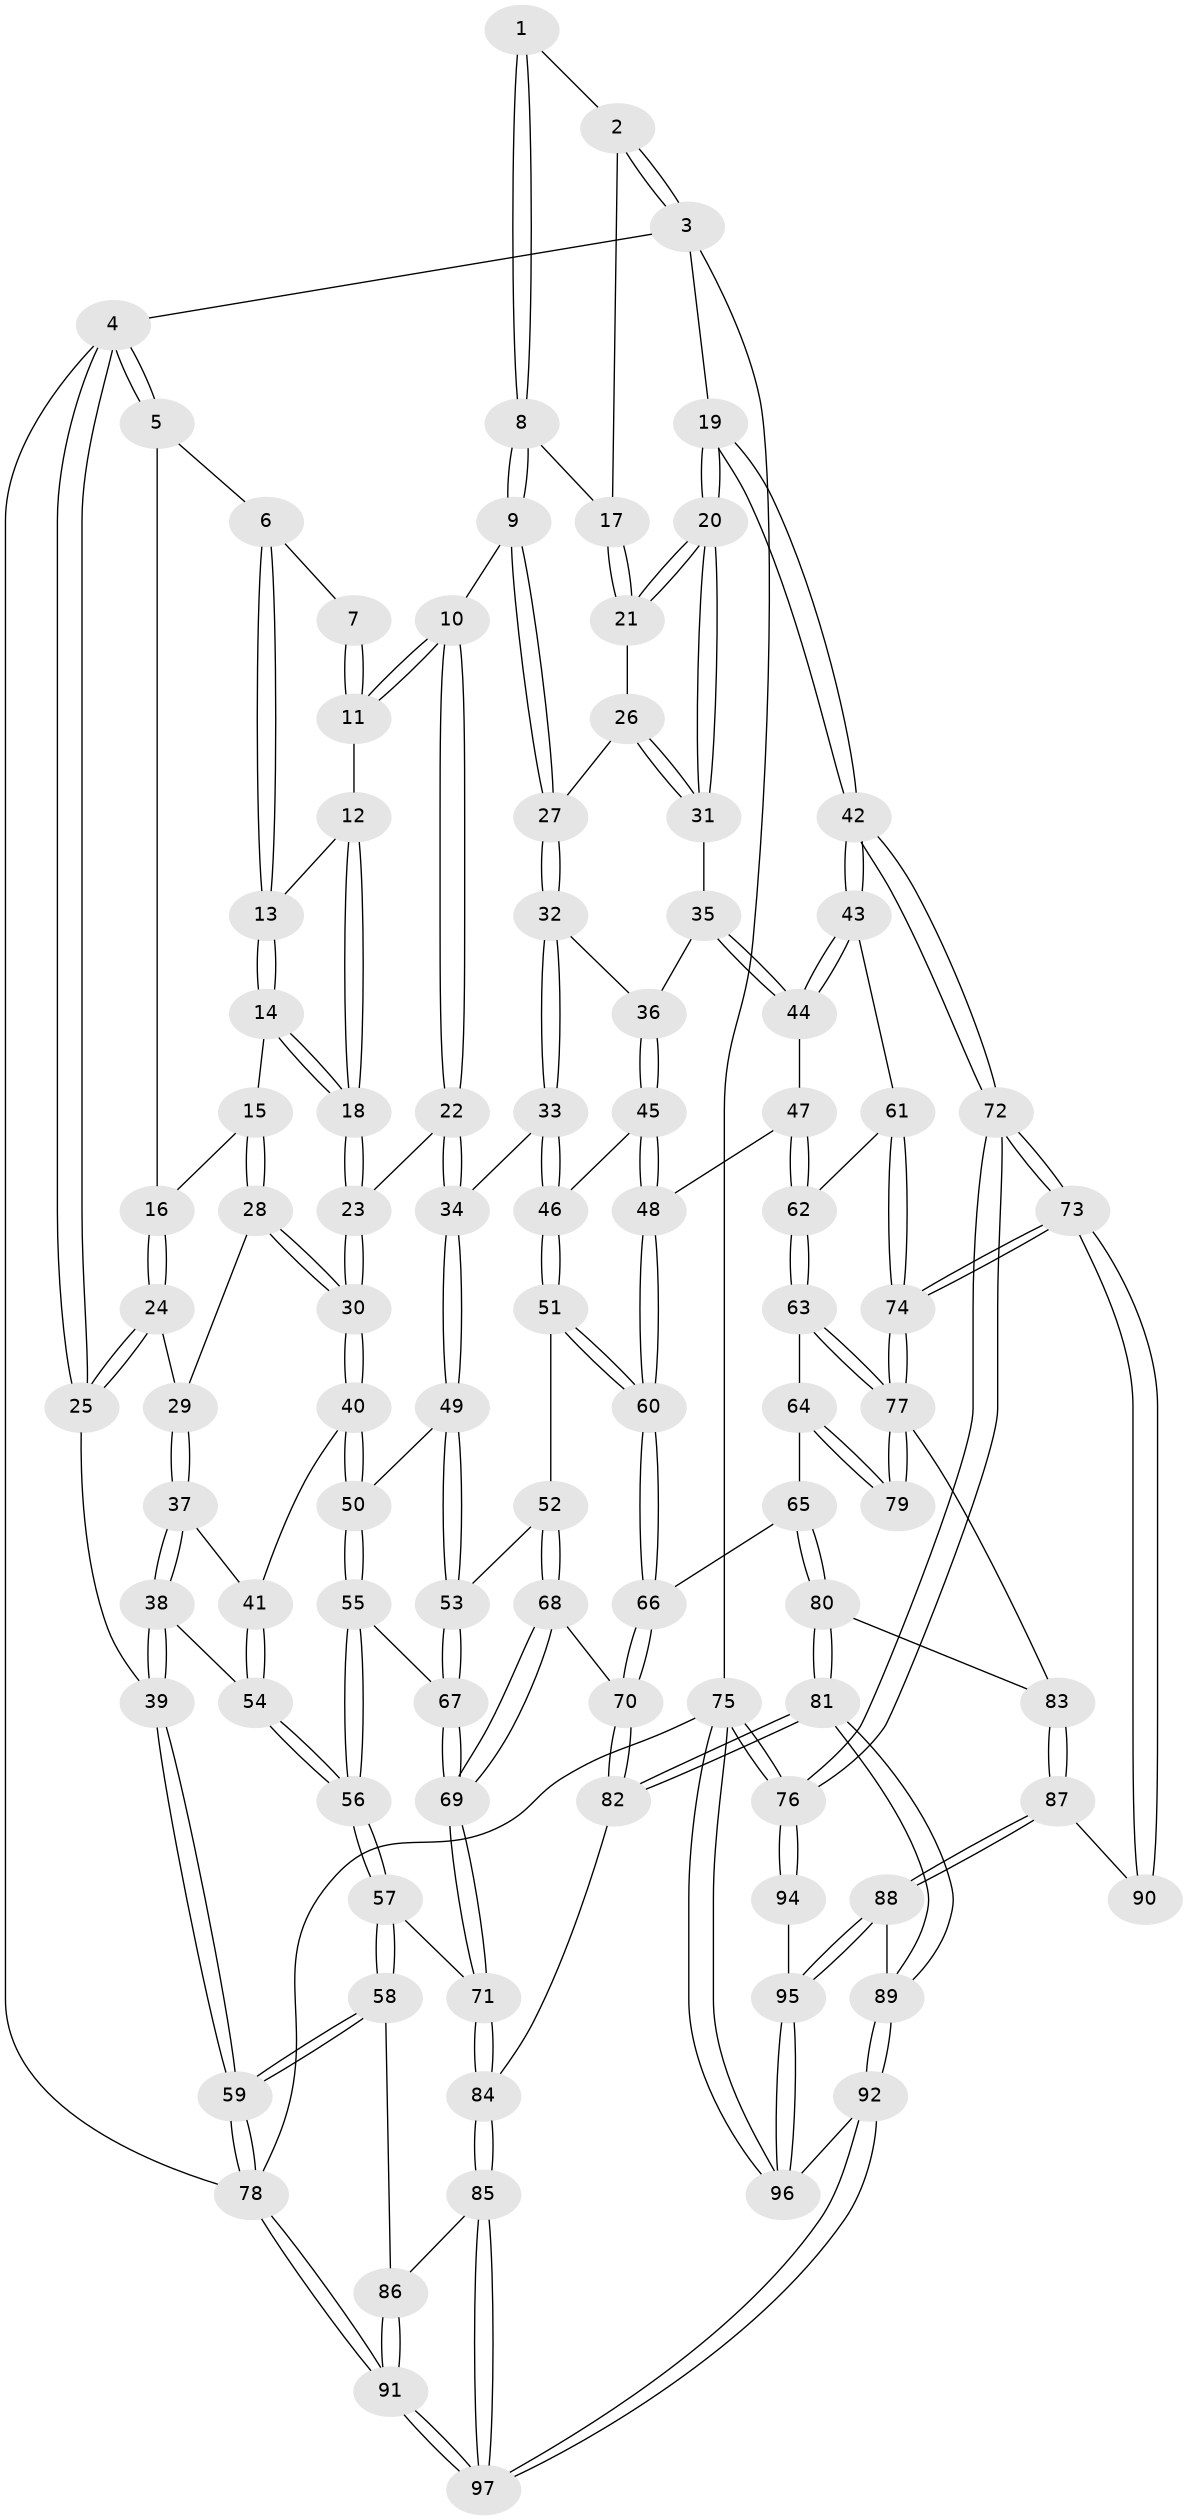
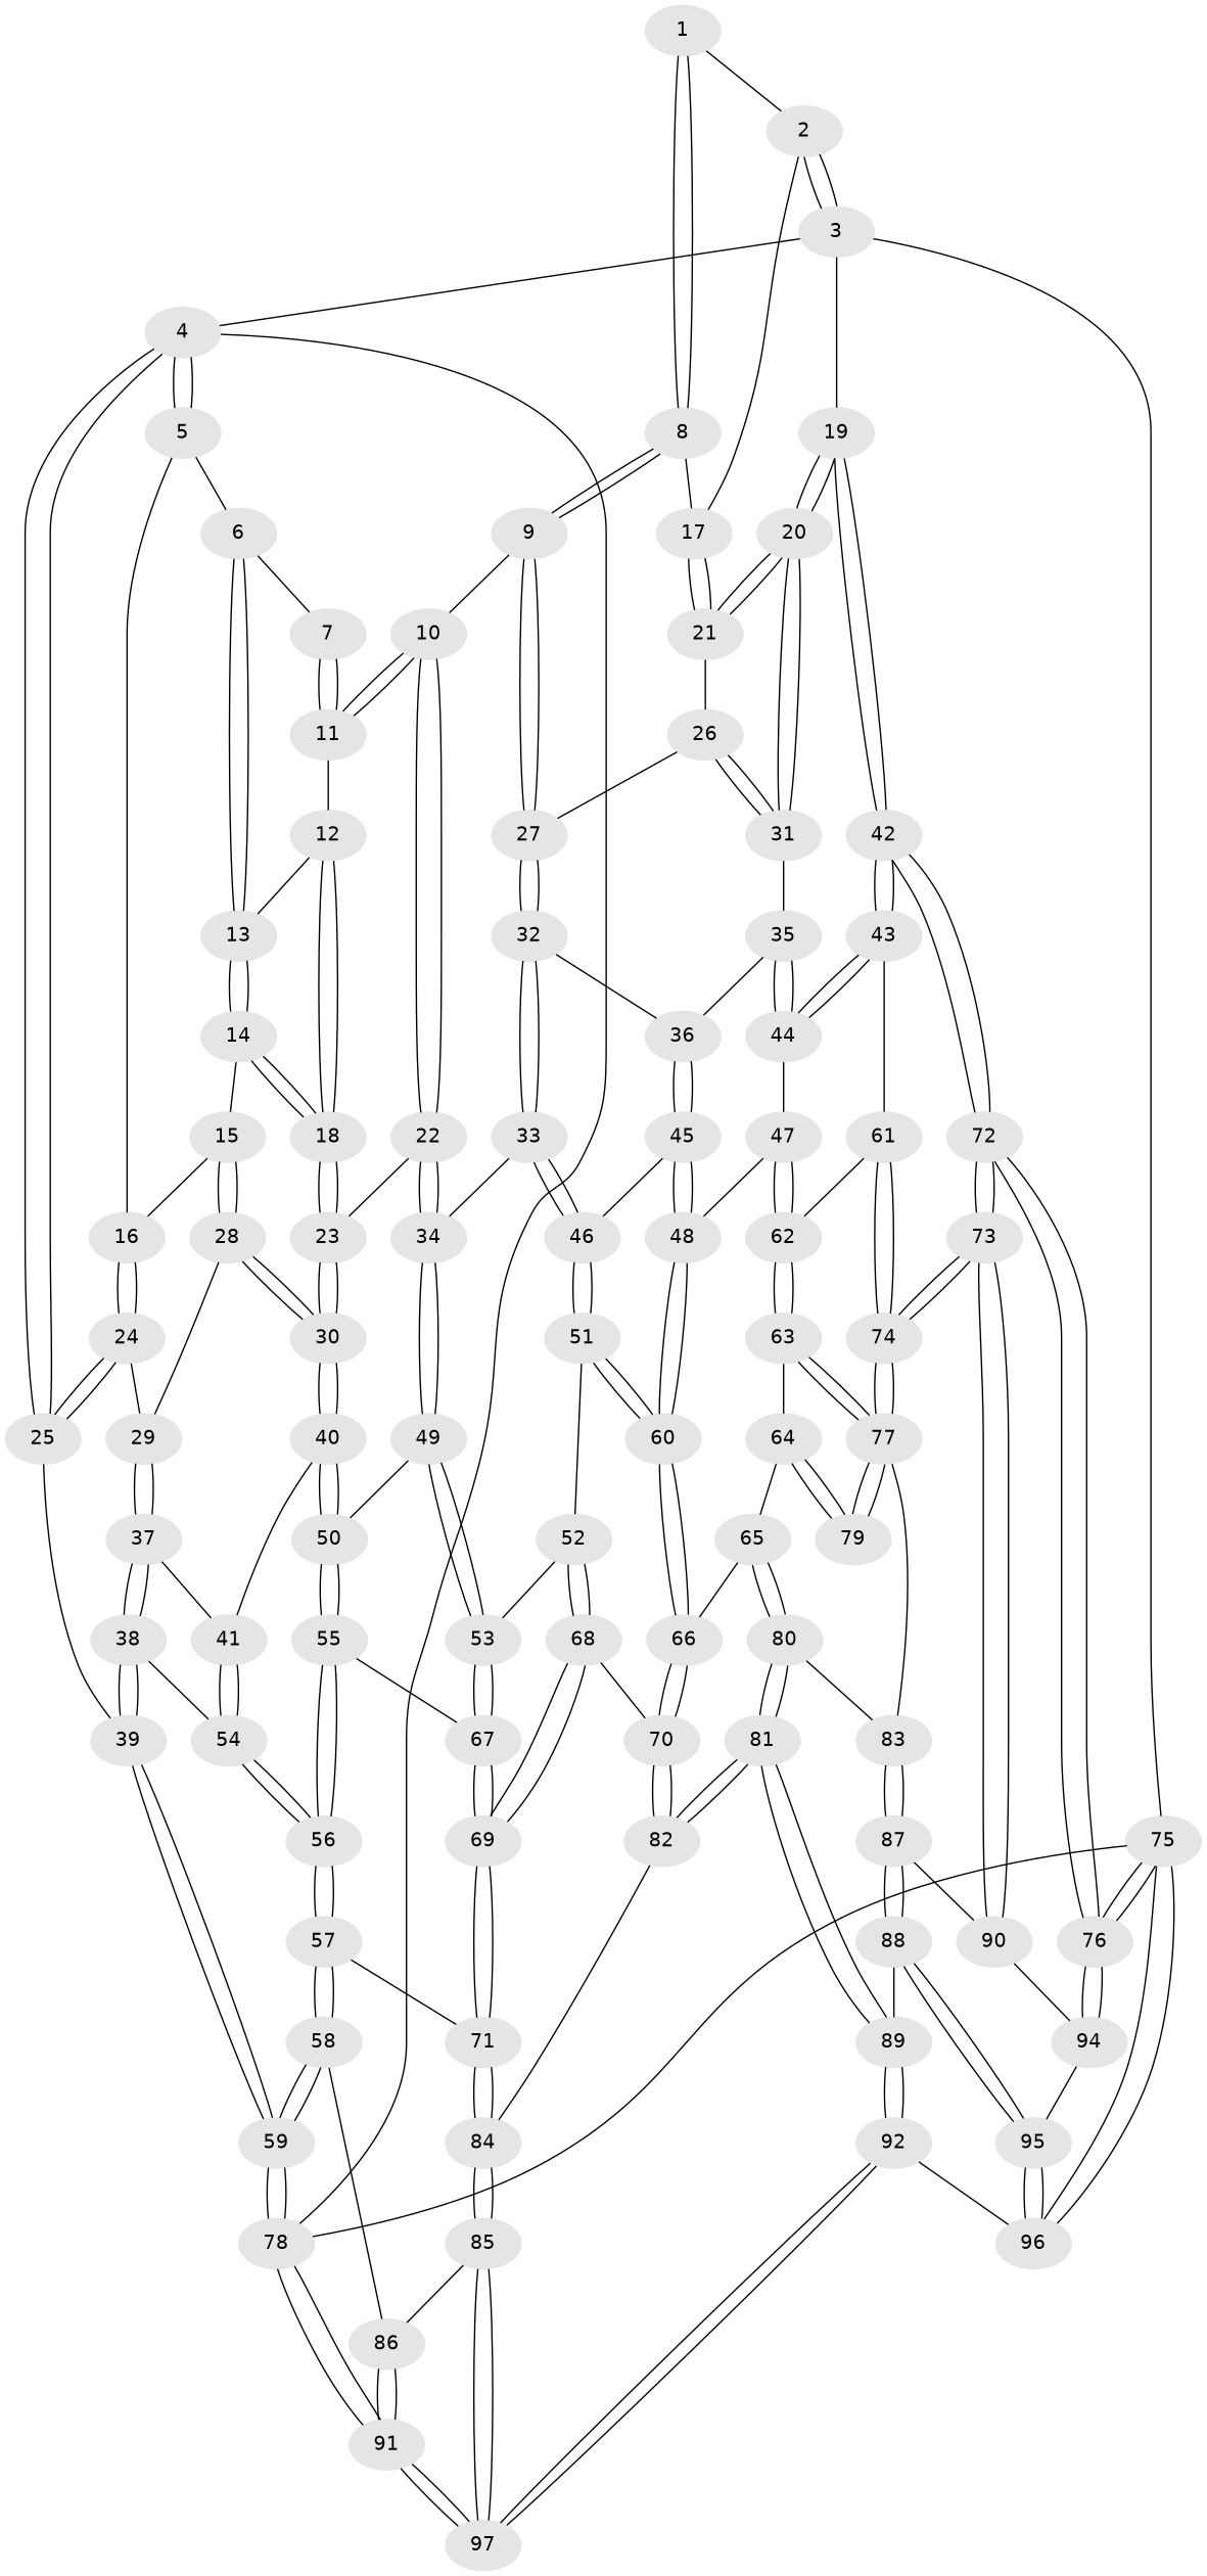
  graph {
    fontname="DejaVu Sans"
    node [color=gray90 fontname="DejaVu Sans" style=filled]
    edge [fontname="DejaVu Sans"]
    1
    2
    8
    3
    17
    9
    4
    19
    75
    21
    5
    25
    78
    20
    42
    76
    96
    6
    16
    39
    91
    7
    13
    24
    11
    14
    12
    10
    27
    22
    32
    23
    34
    18
    15
    28
    30
    29
    26
    31
    43
    72
    35
    49
    40
    37
    59
    33
    36
    38
    41
    50
    44
    46
    45
    51
    53
    47
    48
    54
    56
    55
    61
    73
    62
    74
    60
    52
    63
    66
    67
    68
    70
    69
    57
    58
    71
    86
    84
    77
    64
    65
    79
    83
    80
    81
    82
    85
    90
    94
    95
    n92 [label=97]
    87
    89
    92
    88
    1 -- 2
    1 -- 8
    1 -- 8
    2 -- 3
    2 -- 3
    2 -- 17
    8 -- 17
    8 -- 9
    8 -- 9
    3 -- 4
    3 -- 19
    3 -- 75
    17 -- 21
    17 -- 21
    9 -- 10
    9 -- 27
    9 -- 27
    4 -- 5
    4 -- 5
    4 -- 25
    4 -- 25
    4 -- 78
    19 -- 20
    19 -- 20
    19 -- 42
    19 -- 42
    75 -- 78
    75 -- 76
    75 -- 76
    75 -- 96
    75 -- 96
    21 -- 26
    5 -- 6
    5 -- 16
    25 -- 39
    78 -- 91
    78 -- 91
    20 -- 21
    20 -- 21
    20 -- 31
    20 -- 31
    42 -- 43
    42 -- 43
    42 -- 72
    42 -- 72
    76 -- 94
    76 -- 94
    6 -- 7
    6 -- 13
    6 -- 13
    16 -- 24
    16 -- 24
    39 -- 59
    39 -- 59
    91 -- n92
    91 -- n92
    7 -- 11
    7 -- 11
    13 -- 14
    13 -- 14
    24 -- 25
    24 -- 25
    24 -- 29
    11 -- 12
    14 -- 18
    14 -- 18
    14 -- 15
    12 -- 13
    12 -- 18
    12 -- 18
    10 -- 11
    10 -- 11
    10 -- 22
    10 -- 22
    27 -- 32
    27 -- 32
    22 -- 23
    22 -- 34
    22 -- 34
    32 -- 33
    32 -- 33
    32 -- 36
    23 -- 30
    23 -- 30
    34 -- 49
    34 -- 49
    18 -- 23
    18 -- 23
    15 -- 16
    15 -- 28
    15 -- 28
    28 -- 30
    28 -- 30
    28 -- 29
    30 -- 40
    30 -- 40
    29 -- 37
    29 -- 37
    26 -- 27
    26 -- 31
    26 -- 31
    31 -- 35
    43 -- 44
    43 -- 44
    43 -- 61
    72 -- 76
    72 -- 76
    72 -- 73
    72 -- 73
    35 -- 36
    35 -- 44
    35 -- 44
    49 -- 50
    49 -- 53
    49 -- 53
    40 -- 41
    40 -- 50
    40 -- 50
    37 -- 38
    37 -- 38
    37 -- 41
    59 -- 78
    59 -- 78
    33 -- 34
    33 -- 46
    33 -- 46
    36 -- 45
    36 -- 45
    38 -- 39
    38 -- 39
    38 -- 54
    41 -- 54
    41 -- 54
    50 -- 55
    50 -- 55
    44 -- 47
    46 -- 51
    46 -- 51
    45 -- 46
    45 -- 48
    45 -- 48
    51 -- 60
    51 -- 60
    51 -- 52
    53 -- 67
    53 -- 67
    47 -- 48
    47 -- 62
    47 -- 62
    48 -- 60
    48 -- 60
    54 -- 56
    54 -- 56
    56 -- 57
    56 -- 57
    55 -- 56
    55 -- 56
    55 -- 67
    61 -- 62
    61 -- 74
    61 -- 74
    73 -- 74
    73 -- 74
    73 -- 90
    73 -- 90
    62 -- 63
    62 -- 63
    74 -- 77
    74 -- 77
    60 -- 66
    60 -- 66
    52 -- 53
    52 -- 68
    52 -- 68
    63 -- 77
    63 -- 77
    63 -- 64
    66 -- 70
    66 -- 70
    67 -- 69
    67 -- 69
    68 -- 70
    68 -- 69
    68 -- 69
    70 -- 82
    70 -- 82
    69 -- 71
    69 -- 71
    57 -- 58
    57 -- 58
    57 -- 71
    58 -- 59
    58 -- 59
    58 -- 86
    71 -- 84
    71 -- 84
    86 -- 91
    86 -- 91
    84 -- 85
    84 -- 85
    77 -- 79
    77 -- 79
    77 -- 83
    64 -- 65
    64 -- 79
    64 -- 79
    65 -- 66
    65 -- 80
    65 -- 80
    83 -- 87
    83 -- 87
    80 -- 83
    80 -- 81
    80 -- 81
    81 -- 82
    81 -- 82
    81 -- 89
    81 -- 89
    82 -- 84
    85 -- 86
    85 -- n92
    85 -- n92
+   90 -- 94
    94 -- 95
    95 -- 96
    95 -- 96
    87 -- 90
    87 -- 88
    87 -- 88
    89 -- 92
    89 -- 92
    92 -- 96
    92 -- n92
    92 -- n92
    88 -- 95
    88 -- 95
    88 -- 89
  }
